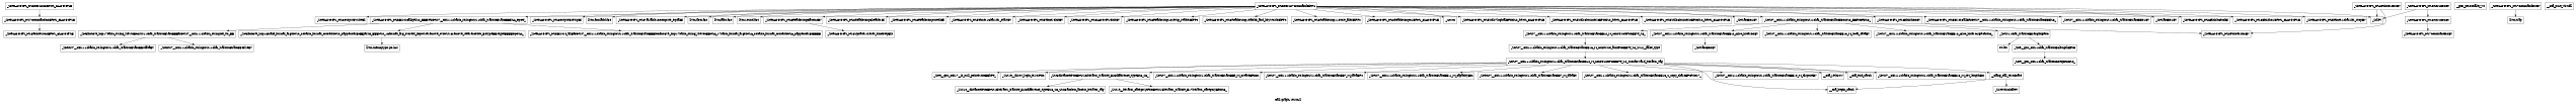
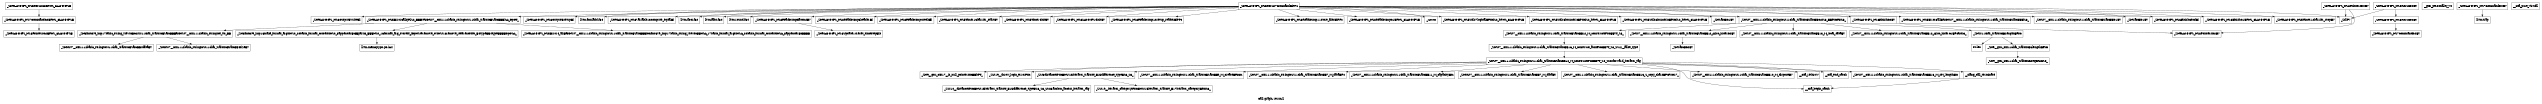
  digraph {
    label="Call graph: rerun.ll"
    node [shape=record]
    n1 [label="{_ZN9LAMMPS_NS5RerunC2EPNS_6LAMMPSE}"]
    n2 [label="{_ZN9LAMMPS_NS7CommandC2EPNS_6LAMMPSE}"]
    n3 [label="{_ZN9LAMMPS_NS8PointersC2EPNS_6LAMMPSE}"]
    n4 [label="{_ZN9LAMMPS_NS5Rerun7commandEiPPc}"]
    n5 [label="{_ZNSaIcEC1Ev}"]
    n6 [label="{_ZNSt7__cxx1112basic_stringIcSt11char_traitsIcESaIcEEC2IS3_EEPKcRKS3_}"]
    n7 [label="{_ZN9LAMMPS_NS6FinishD2Ev}"]
    n8 [label="{_ZN9LAMMPS_NS5Error3allERKNSt7__cxx1112basic_stringIcSt11char_traitsIcESaIcEEEiS8_}"]
    n9 [label="{_ZNSt7__cxx1112basic_stringIcSt11char_traitsIcESaIcEED1Ev}"]
    n10 [label="{_ZNSaIcED1Ev}"]
    n11 [label="{_ZN9LAMMPS_NS6Finish3endEi}"]
    n12 [label="{_ZN9LAMMPS_NS6FinishC1EPNS_6LAMMPSE}"]
    n13 [label="{_ZN9LAMMPS_NS5Timer12barrier_stopEv}"]
    n14 [label="{_ZN9LAMMPS_NS6Output5writeEl}"]
    n15 [label="{_ZN9LAMMPS_NS5Error3allIJRlS2_EEEvRKNSt7__cxx1112basic_stringIcSt11char_traitsIcESaIcEEEiSA_DpOT_}"]
    n16 [label="{_ZN9LAMMPS_NS6Output5setupEi}"]
    n17 [label="{llvm.fmuladd.f64}"]
    n18 [label="{_ZN9LAMMPS_NS8Variable13compute_equalEi}"]
    n19 [label="{llvm.floor.f64}"]
    n20 [label="{llvm.fabs.f64}"]
    n21 [label="{llvm.round.f64}"]
    n22 [label="{_ZN9LAMMPS_NS8ReadDump5atomsEv}"]
    n23 [label="{_ZN9LAMMPS_NS8ReadDump6headerEi}"]
    n24 [label="{_ZN9LAMMPS_NS8ReadDump4seekEli}"]
    n25 [label="{_ZN9LAMMPS_NS5Timer13barrier_startEv}"]
    n26 [label="{_ZN9LAMMPS_NS5Timer4initEv}"]
    n27 [label="{_ZN9LAMMPS_NS6LAMMPS4initEv}"]
    n28 [label="{_ZN9LAMMPS_NS8ReadDump12setup_readerEiPPc}"]
-   n29 [label="{_ZN9LAMMPS_NS8ReadDump19fields_and_keywordsEiPPc}"]
    n30 [label="{_ZdlPv}"]
    n31 [label="{_ZN9LAMMPS_NS8ReadDump11store_filesEiPPc}"]
    n32 [label="{_ZN9LAMMPS_NS8ReadDumpC1EPNS_6LAMMPSE}"]
    n33 [label="{_Znwm}"]
    n34 [label="{_ZN9LAMMPS_NS5utils7logicalEPKciS2_bPNS_6LAMMPSE}"]
    n35 [label="{_ZN9LAMMPS_NS5utils8bnumericEPKciS2_bPNS_6LAMMPSE}"]
    n36 [label="{_ZN9LAMMPS_NS5utils8inumericEPKciS2_bPNS_6LAMMPSE}"]
    n37 [label="{_ZNSt7__cxx1112basic_stringIcSt11char_traitsIcESaIcEE13_M_local_dataEv}"]
    n38 [label="{_ZNSt7__cxx1112basic_stringIcSt11char_traitsIcESaIcEE12_Alloc_hiderC1EPcRKS3_}"]
    n39 [label="{_ZNSt11char_traitsIcE6lengthEPKc}"]
    n40 [label="{_ZNSt7__cxx1112basic_stringIcSt11char_traitsIcESaIcEE12_M_constructIPKcEEvT_S8_}"]
    n41 [label="{_ZNSt7__cxx1112basic_stringIcSt11char_traitsIcESaIcEE12_Alloc_hiderD2Ev}"]
    n42 [label="{_ZN9LAMMPS_NS8PointersD2Ev}"]
    n43 [label="{_ZN3fmt6v9_lmp17basic_string_viewIcEC2ISt11char_traitsIcESaIcEEERKNSt7__cxx1112basic_stringIcT_T0_EE}"]
    n44 [label="{_ZN3fmt6v9_lmp16make_format_argsINS0_20basic_format_contextINS0_8appenderEcEEJRlS5_EEENS0_16format_arg_storeIT_JDpNSt9remove_cvINSt16remove_referenceIT0_E4typeEE4typeEEEEDpOSA_}"]
    n45 [label="{_ZN9LAMMPS_NS5Error4_allERKNSt7__cxx1112basic_stringIcSt11char_traitsIcESaIcEEEiN3fmt6v9_lmp17basic_string_viewIcEENSA_17basic_format_argsINSA_20basic_format_contextINSA_8appenderEcEEEE}"]
    n46 [label="{_ZN9LAMMPS_NS6Update14reset_timestepElb}"]
    n47 [label="{_ZN9__gnu_cxx11char_traitsIcE6lengthEPKc}"]
    n48 [label="{strlen}"]
    n49 [label="{_ZNSt7__cxx1112basic_stringIcSt11char_traitsIcESaIcEE16_M_construct_auxIPKcEEvT_S8_St12__false_type}"]
    n50 [label="{_ZNSaIcED2Ev}"]
    n51 [label="{_ZNKSt7__cxx1112basic_stringIcSt11char_traitsIcESaIcEE4dataEv}"]
    n52 [label="{_ZNKSt7__cxx1112basic_stringIcSt11char_traitsIcESaIcEE4sizeEv}"]
    n53 [label="{llvm.memcpy.p0.p0.i64}"]
    n54 [label="{_ZN9__gnu_cxx11char_traitsIcE2eqERKcS3_}"]
    n55 [label="{_ZNSt7__cxx1112basic_stringIcSt11char_traitsIcESaIcEE12_M_constructIPKcEEvT_S8_St20forward_iterator_tag}"]
    n56 [label="{__gxx_personality_v0}"]
    n57 [label="{_ZSt10__distanceIPKcENSt15iterator_traitsIT_E15difference_typeES3_S3_St26random_access_iterator_tag}"]
    n58 [label="{_ZN9LAMMPS_NS5RerunD2Ev}"]
    n59 [label="{_ZN9LAMMPS_NS7CommandD2Ev}"]
    n60 [label="{_ZN9LAMMPS_NS5RerunD0Ev}"]
    n61 [label="{_ZN9LAMMPS_NS7CommandD0Ev}"]
    n62 [label="{llvm.trap}"]
    n63 [label="{__cxa_pure_virtual}"]
    n64 [label="{_ZN9LAMMPS_NS8PointersD0Ev}"]
    n65 [label="{_ZN9__gnu_cxx17__is_null_pointerIKcEEbPT_}"]
    n66 [label="{_ZSt19__throw_logic_errorPKc}"]
    n67 [label="{_ZSt8distanceIPKcENSt15iterator_traitsIT_E15difference_typeES3_S3_}"]
    n68 [label="{_ZNSt7__cxx1112basic_stringIcSt11char_traitsIcESaIcEE9_M_createERmm}"]
    n69 [label="{_ZNSt7__cxx1112basic_stringIcSt11char_traitsIcESaIcEE7_M_dataEPc}"]
    n70 [label="{_ZNSt7__cxx1112basic_stringIcSt11char_traitsIcESaIcEE11_M_capacityEm}"]
    n71 [label="{_ZNKSt7__cxx1112basic_stringIcSt11char_traitsIcESaIcEE7_M_dataEv}"]
    n72 [label="{_ZNSt7__cxx1112basic_stringIcSt11char_traitsIcESaIcEE13_S_copy_charsEPcPKcS7_}"]
    n73 [label="{__cxa_begin_catch}"]
    n74 [label="{_ZNSt7__cxx1112basic_stringIcSt11char_traitsIcESaIcEE10_M_disposeEv}"]
    n75 [label="{__cxa_rethrow}"]
    n76 [label="{__cxa_end_catch}"]
    n77 [label="{_ZNSt7__cxx1112basic_stringIcSt11char_traitsIcESaIcEE13_M_set_lengthEm}"]
    n78 [label="{__clang_call_terminate}"]
    n79 [label="{_ZSt19__iterator_categoryIPKcENSt15iterator_traitsIT_E17iterator_categoryERKS3_}"]
-   n80 [label="{_ZSt9terminatev}"]
    n1 -> n2
    n2 -> n3
    n4 -> n5
    n4 -> n6
    n4 -> n7
    n4 -> n8
    n4 -> n9
    n4 -> n10
    n4 -> n11
    n4 -> n12
    n4 -> n13
    n4 -> n14
    n4 -> n15
    n4 -> n16
    n4 -> n17
    n4 -> n18
    n4 -> n19
    n4 -> n20
    n4 -> n21
    n4 -> n22
    n4 -> n23
    n4 -> n24
    n4 -> n25
    n4 -> n26
    n4 -> n27
    n4 -> n28
-   n4 -> n29
    n4 -> n30
    n4 -> n31
    n4 -> n32
    n4 -> n33
    n4 -> n34
    n4 -> n35
    n4 -> n36
    n6 -> n37
    n6 -> n38
    n6 -> n39
    n6 -> n40
    n6 -> n41
    n7 -> n42
    n15 -> n43
    n15 -> n44
    n15 -> n45
    n22 -> n46
    n39 -> n47
    n39 -> n48
    n40 -> n49
    n41 -> n50
    n43 -> n51
    n43 -> n52
    n44 -> n53
    n47 -> n54
    n49 -> n55
    n55 -> n65
    n55 -> n66
    n55 -> n67
    n55 -> n68
    n55 -> n69
    n55 -> n70
    n55 -> n71
    n55 -> n72
    n55 -> n73
    n55 -> n74
    n55 -> n75
    n55 -> n76
    n55 -> n77
    n55 -> n78
    n58 -> n59
    n60 -> n30
    n60 -> n58
    n61 -> n62
    n64 -> n30
    n64 -> n42
    n67 -> n57
    n67 -> n79
    n78 -> n73
-   n78 -> n80
  }
